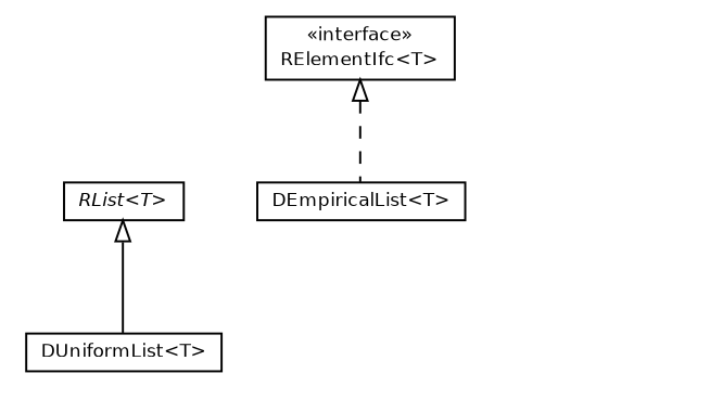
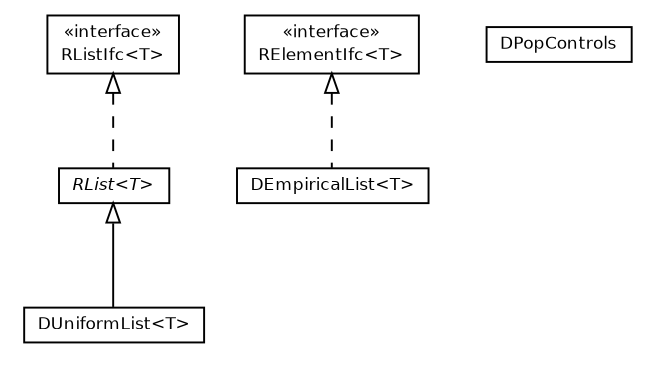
  digraph {
    nodesep=0.25
    ranksep=0.5
    node [fontcolor=black fontname=Helvetica fontsize=9.0 shape=plaintext]
    edge [arrowtail=empty dir=back fontname=Helvetica fontsize=10 headport=p labelfontname=Helvetica labelfontsize=10 style=dashed tailport=p]
+   n1 [label=<<table title="jsl.utilities.random.robj.RListIfc" border="0" cellborder="1" cellspacing="0" cellpadding="2" port="p" href="./RListIfc.html"> 		<tr><td><table border="0" cellspacing="0" cellpadding="1"> <tr><td align="center" balign="center"> &#171;interface&#187; </td></tr> <tr><td align="center" balign="center"> RListIfc&lt;T&gt; </td></tr> 		</table></td></tr> 		</table>>]
    n2 [label=<<table title="jsl.utilities.random.robj.RList" border="0" cellborder="1" cellspacing="0" cellpadding="2" port="p" href="./RList.html"> 		<tr><td><table border="0" cellspacing="0" cellpadding="1"> <tr><td align="center" balign="center"><font face="Helvetica-Oblique"> RList&lt;T&gt; </font></td></tr> 		</table></td></tr> 		</table>>]
    n3 [label=<<table title="jsl.utilities.random.robj.DUniformList" border="0" cellborder="1" cellspacing="0" cellpadding="2" port="p" href="./DUniformList.html"> 		<tr><td><table border="0" cellspacing="0" cellpadding="1"> <tr><td align="center" balign="center"> DUniformList&lt;T&gt; </td></tr> 		</table></td></tr> 		</table>>]
    n4 [label=<<table title="jsl.utilities.random.robj.RElementIfc" border="0" cellborder="1" cellspacing="0" cellpadding="2" port="p" href="./RElementIfc.html"> 		<tr><td><table border="0" cellspacing="0" cellpadding="1"> <tr><td align="center" balign="center"> &#171;interface&#187; </td></tr> <tr><td align="center" balign="center"> RElementIfc&lt;T&gt; </td></tr> 		</table></td></tr> 		</table>>]
    n5 [label=<<table title="jsl.utilities.random.robj.DEmpiricalList" border="0" cellborder="1" cellspacing="0" cellpadding="2" port="p" href="./DEmpiricalList.html"> 		<tr><td><table border="0" cellspacing="0" cellpadding="1"> <tr><td align="center" balign="center"> DEmpiricalList&lt;T&gt; </td></tr> 		</table></td></tr> 		</table>>]
+   n6 [label=<<table title="jsl.utilities.random.robj.DPopulation.DPopControls" border="0" cellborder="1" cellspacing="0" cellpadding="2" port="p" href="./DPopulation.DPopControls.html"> 		<tr><td><table border="0" cellspacing="0" cellpadding="1"> <tr><td align="center" balign="center"> DPopControls </td></tr> 		</table></td></tr> 		</table>>]
+   n1 -> n2
    n2 -> n3 [style=""]
    n4 -> n5
  }
